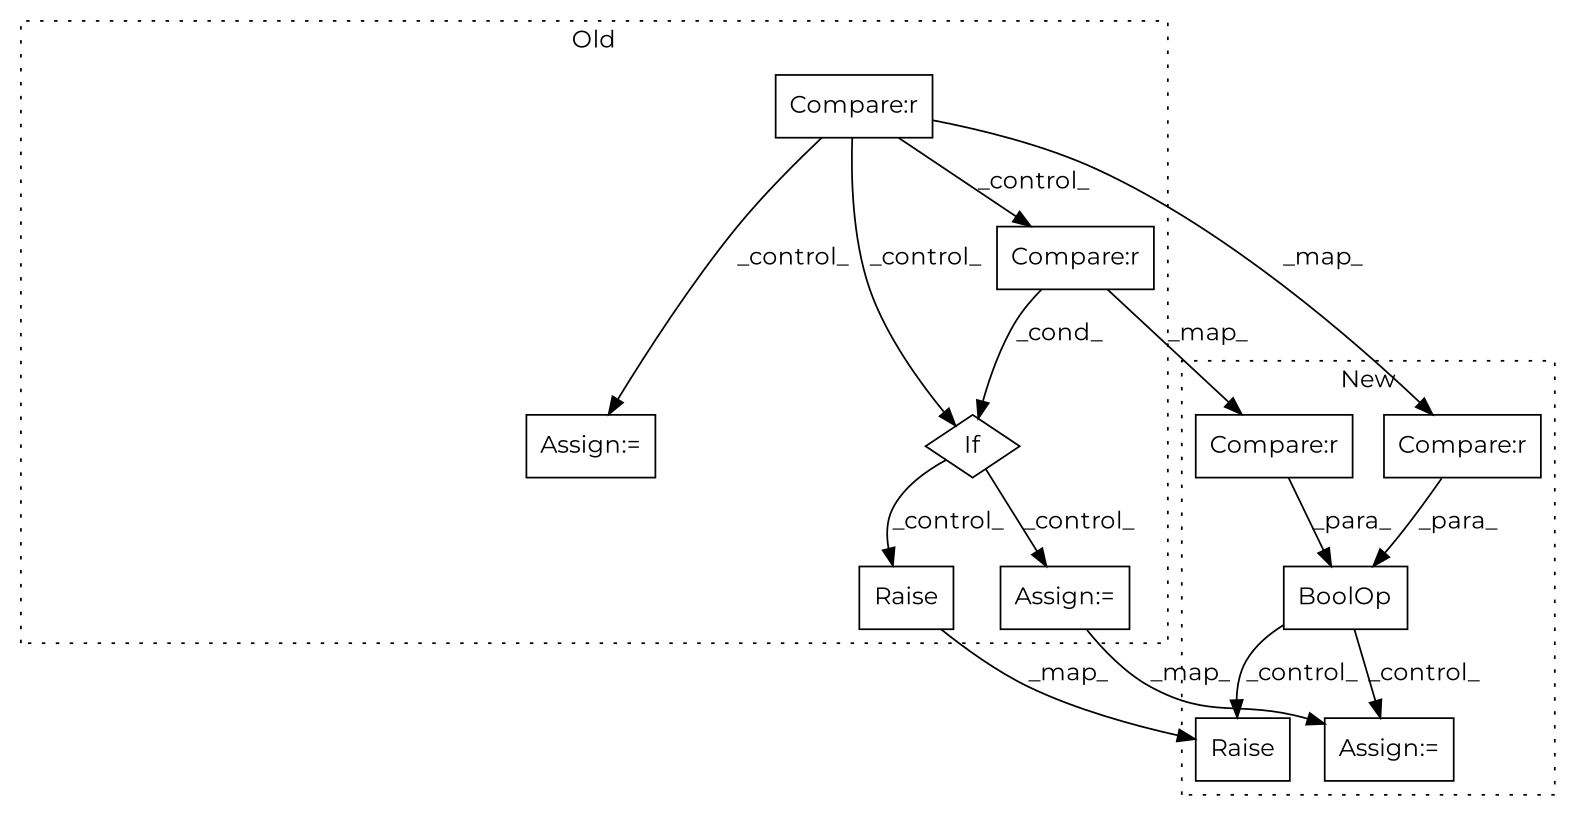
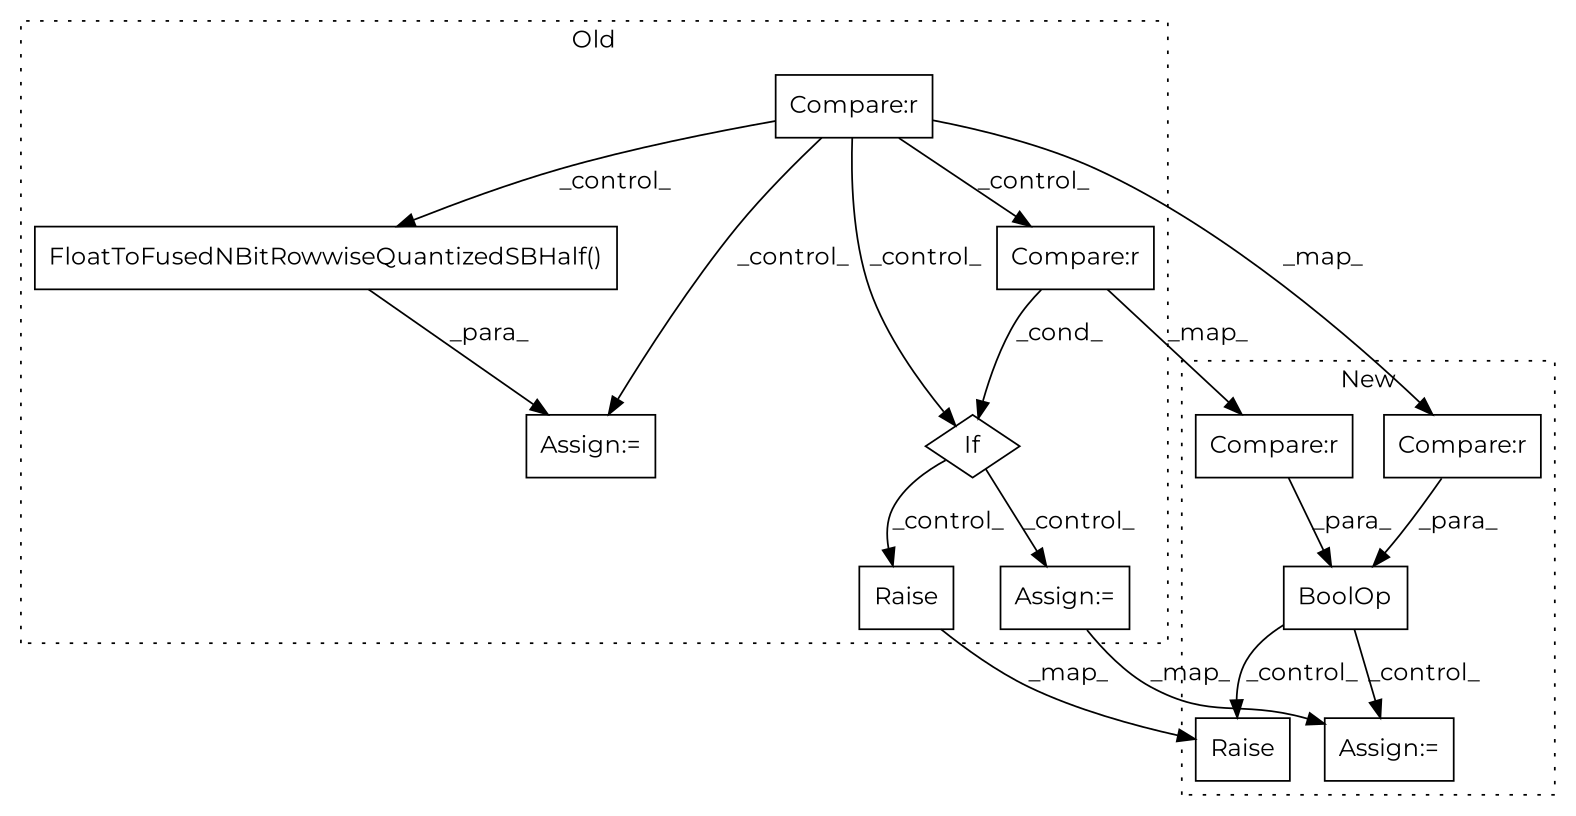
  digraph {
    fontname=Montserrat
    node [a=40 fontname=Montserrat l=3 s=2993 shape=box]
    edge [fontname=Montserrat]
+   n1 [a=75 l="73,14" label="FloatToFusedNBitRowwiseQuantizedSBHalf()" s="3054,3164"]
    n2 [l=27 label="Compare:r"]
    n3 [a=96 l=0 label=If s=3192 shape=diamond]
    n4 [l=29 label="Compare:r" s=3192]
    n5 [a=91 l=6 label=Raise s=3405]
    n6 [a=68 label="Assign:=" s=3051]
    n7 [a=68 label="Assign:=" s=3252]
    n8 [a=72 l=60 label=BoolOp]
    n9 [l=27 label="Compare:r"]
    n10 [l=29 label="Compare:r" s=3024]
    n11 [a=91 l=6 label=Raise s=3284]
    n12 [a=68 label="Assign:=" s=3084]
    subgraph cluster_1 {
      label=Old
      style=dotted
+     n1
      n2
      n3
      n4
      n5
      n6
      n7
    }
    subgraph cluster_2 {
      label=New
      style=dotted
      n8
      n9
      n10
      n11
      n12
    }
+   n1 -> n6 [label=_para_]
+   n2 -> n1 [label=_control_]
    n2 -> n3 [label=_control_]
    n2 -> n4 [label=_control_]
    n2 -> n6 [label=_control_]
    n2 -> n9 [label=_map_]
    n3 -> n5 [label=_control_]
    n3 -> n7 [label=_control_]
    n4 -> n3 [label=_cond_]
    n4 -> n10 [label=_map_]
    n5 -> n11 [label=_map_]
    n7 -> n12 [label=_map_]
    n8 -> n11 [label=_control_]
    n8 -> n12 [label=_control_]
    n9 -> n8 [label=_para_]
    n10 -> n8 [label=_para_]
  }
